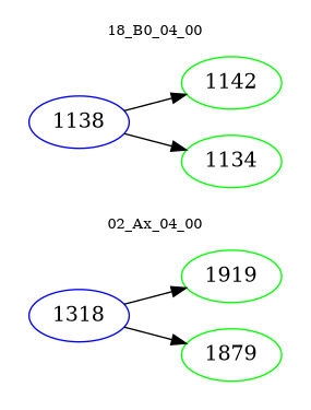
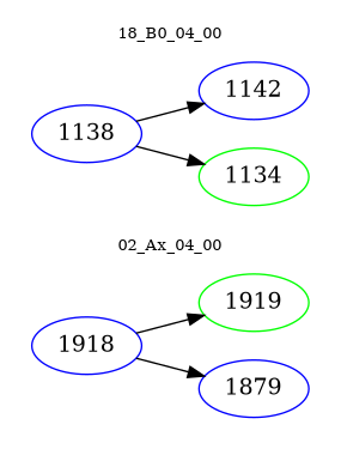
  digraph {
    rankdir=LR
    node [color=blue]
    edge [color=black]
-   n1 [label=1318]
-   n2 [color=green label=1879]
+   n1 [label=1918]
+   n2 [label=1879]
    n3 [color=green label=1919]
    n4 [label=1138]
    n5 [color=green label=1134]
-   n6 [color=green label=1142]
+   n6 [label=1142]
    subgraph cluster_1 {
      color=white
      fontsize=10
      label="02_Ax_04_00"
      n1
      n2
      n3
    }
    subgraph cluster_2 {
      color=white
      fontsize=10
      label="18_B0_04_00"
      n4
      n5
      n6
    }
    n1 -> n2
    n1 -> n3
    n4 -> n5
    n4 -> n6
  }
